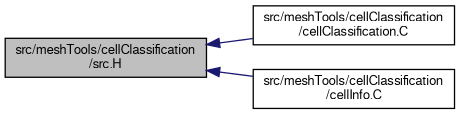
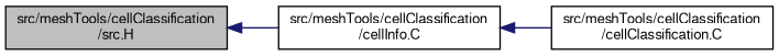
  digraph {
    rankdir=LR
    node [color=black fontname=FreeSans fontsize=10 shape=record]
    edge [color=midnightblue dir=back fontname=FreeSans fontsize=10 labelfontname=FreeSans labelfontsize=10 style=solid]
    n1 [fillcolor=grey75 fontcolor=black height=0.2 label="src/meshTools/cellClassification\l/src.H" style=filled width=0.4]
    n2 [height=0.2 label="src/meshTools/cellClassification\l/cellClassification.C" width=0.4]
    n3 [height=0.2 label="src/meshTools/cellClassification\l/cellInfo.C" width=0.4]
-   n1 -> n2
+   n3 -> n2
    n1 -> n3
  }
